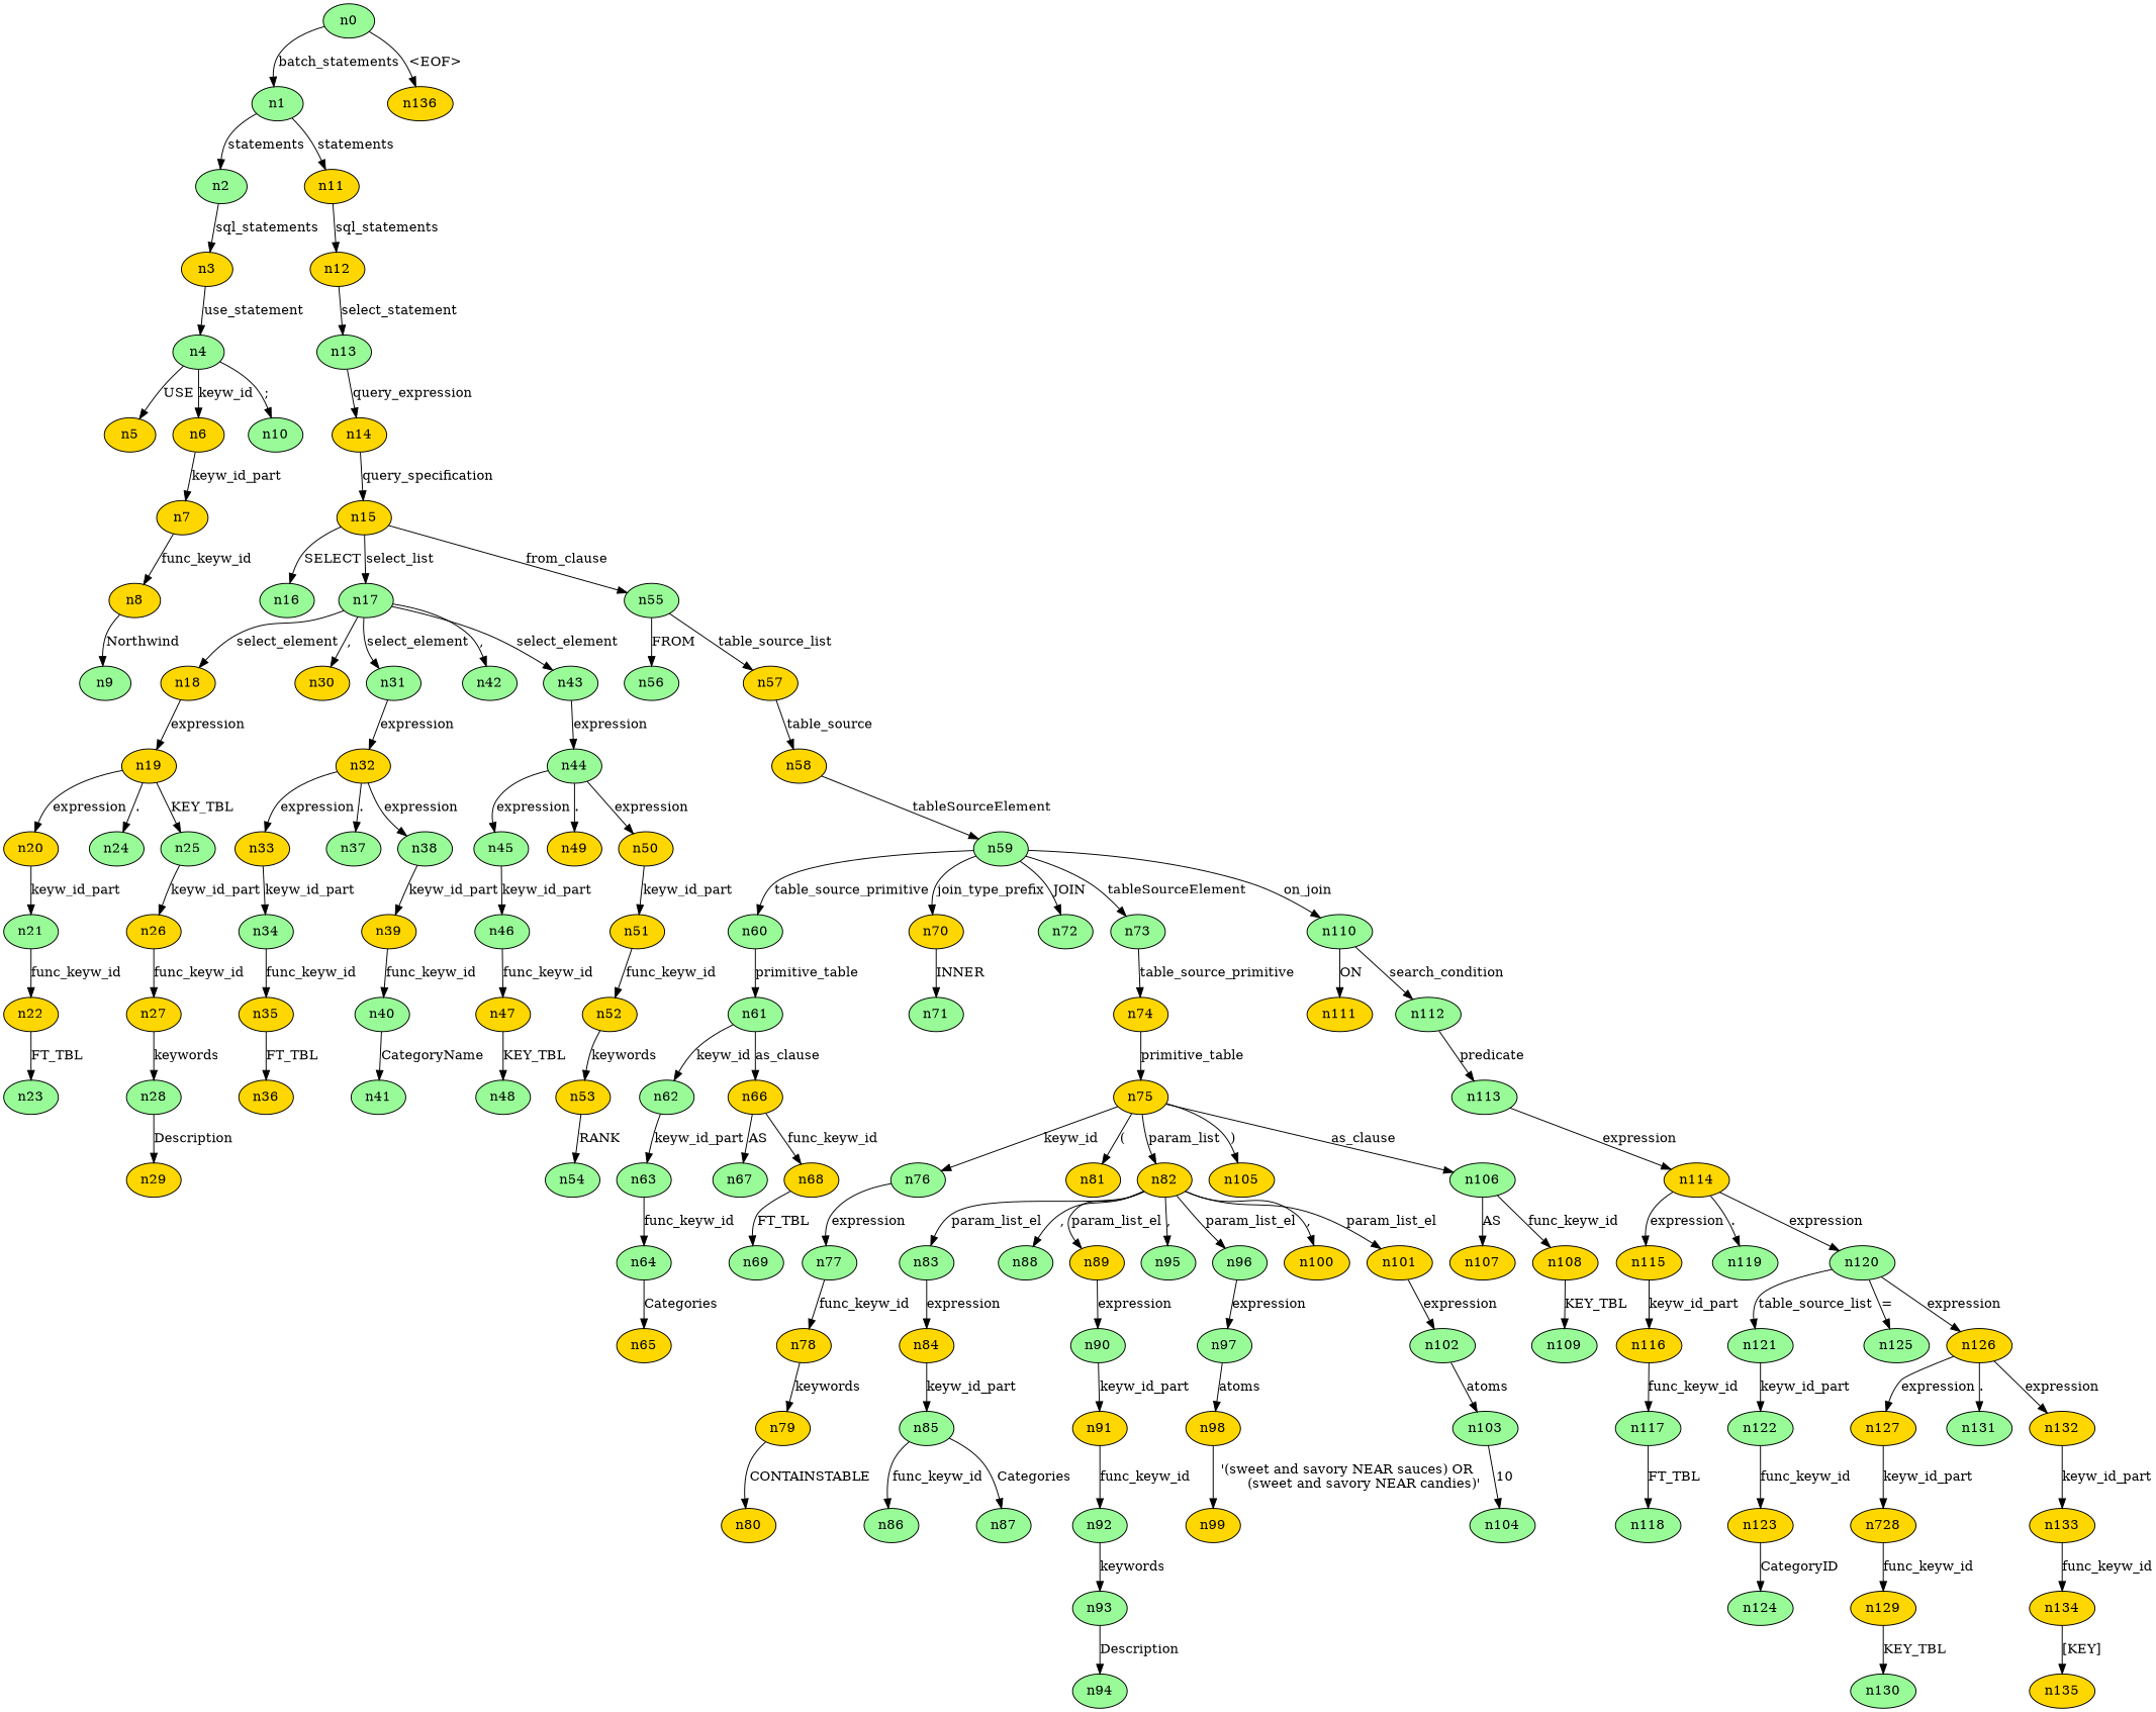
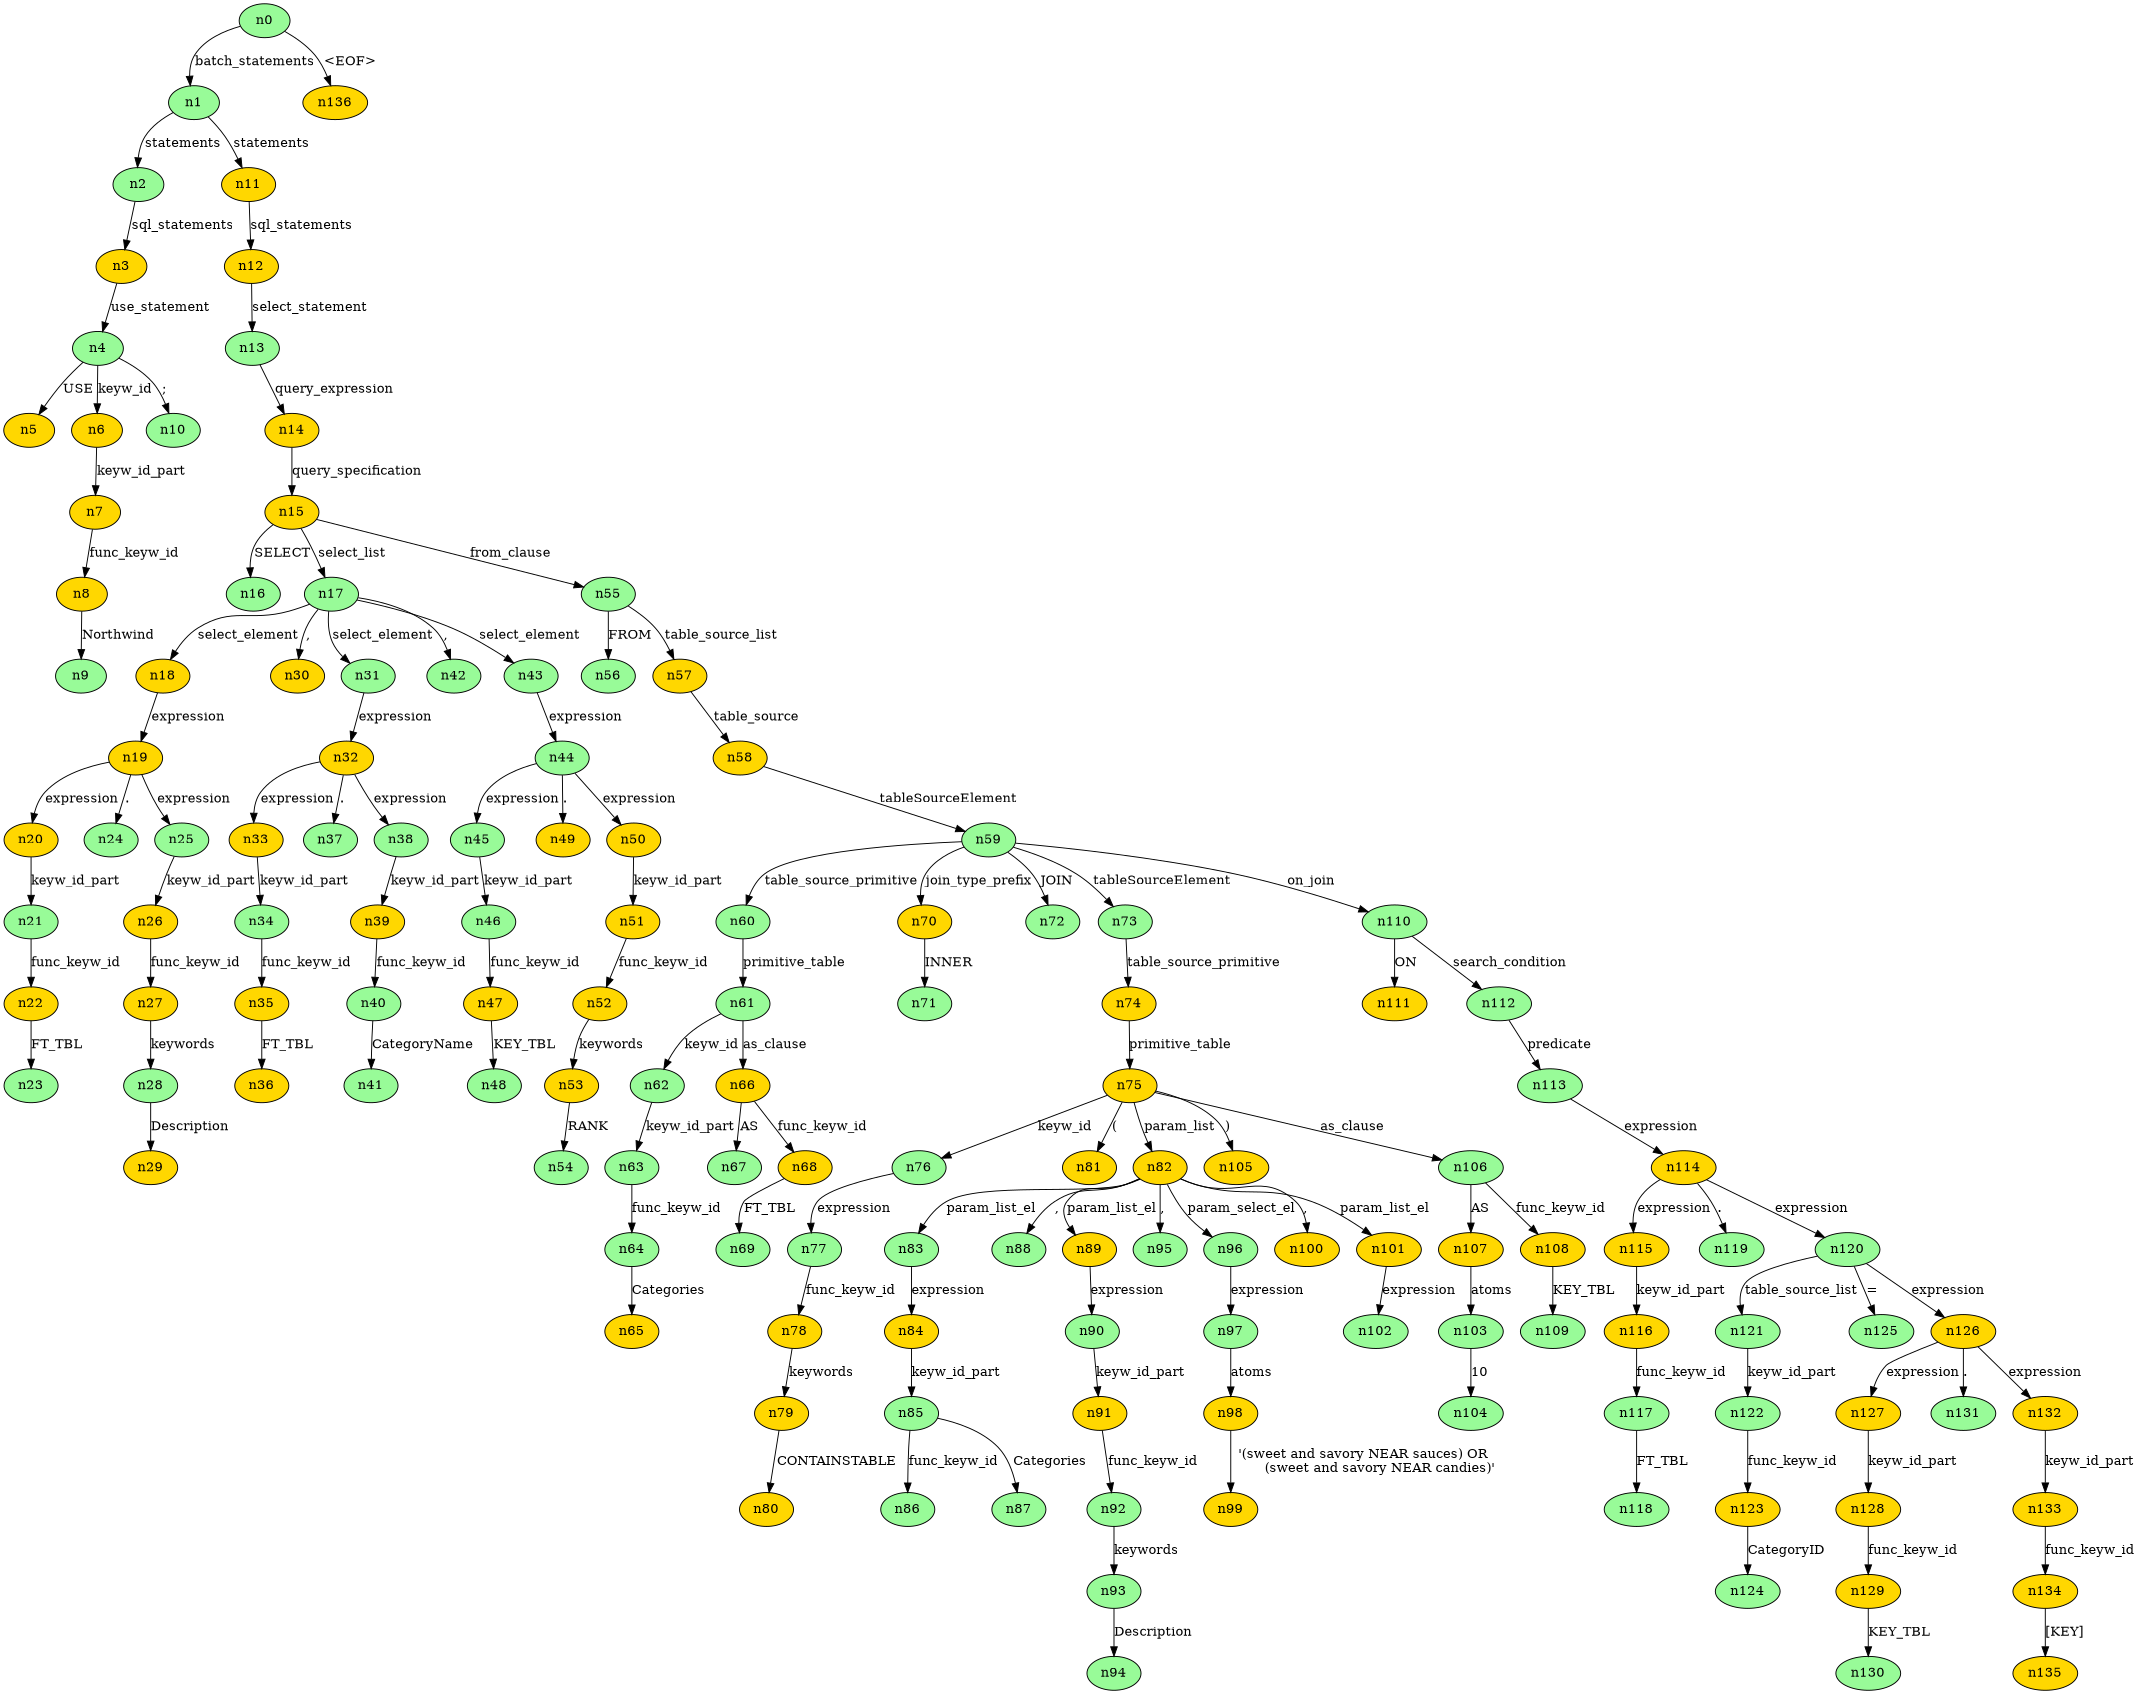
  digraph {
    node [fillcolor=palegreen style=filled]
    n0
    n1
    n136 [fillcolor=gold]
    n2
    n11 [fillcolor=gold]
    n3 [fillcolor=gold]
    n12 [fillcolor=gold]
    n4
    n5 [fillcolor=gold]
    n6 [fillcolor=gold]
    n10
    n7 [fillcolor=gold]
    n8 [fillcolor=gold]
    n9
    n13
    n14 [fillcolor=gold]
    n15 [fillcolor=gold]
    n16
    n17
    n55
    n18 [fillcolor=gold]
    n30 [fillcolor=gold]
    n31
    n42
    n43
    n56
    n57 [fillcolor=gold]
    n19 [fillcolor=gold]
    n32 [fillcolor=gold]
    n44
    n20 [fillcolor=gold]
    n24
    n25
    n21
    n26 [fillcolor=gold]
    n22 [fillcolor=gold]
    n23
    n27 [fillcolor=gold]
    n28
    n29 [fillcolor=gold]
    n33 [fillcolor=gold]
    n37
    n38
    n34
    n39 [fillcolor=gold]
    n35 [fillcolor=gold]
    n36 [fillcolor=gold]
    n40
    n41
    n45
    n49 [fillcolor=gold]
    n50 [fillcolor=gold]
    n46
    n51 [fillcolor=gold]
    n47 [fillcolor=gold]
    n48
    n52 [fillcolor=gold]
    n53 [fillcolor=gold]
    n54
    n58 [fillcolor=gold]
    n59
    n60
    n70 [fillcolor=gold]
    n72
    n73
    n110
    n61
    n71
    n74 [fillcolor=gold]
    n111 [fillcolor=gold]
    n112
    n62
    n66 [fillcolor=gold]
    n63
    n67
    n68 [fillcolor=gold]
    n64
    n65 [fillcolor=gold]
    n69
    n75 [fillcolor=gold]
    n76
    n81 [fillcolor=gold]
    n82 [fillcolor=gold]
    n105 [fillcolor=gold]
    n106
    n77
    n83
    n88
    n89 [fillcolor=gold]
    n95
    n96
    n100 [fillcolor=gold]
    n101 [fillcolor=gold]
    n107 [fillcolor=gold]
    n108 [fillcolor=gold]
    n78 [fillcolor=gold]
    n79 [fillcolor=gold]
    n80 [fillcolor=gold]
    n84 [fillcolor=gold]
    n90
    n97
    n102
    n85
    n86
    n87
    n91 [fillcolor=gold]
    n92
    n93
    n94
    n98 [fillcolor=gold]
    n99 [fillcolor=gold]
    n103
    n104
    n109
    n113
    n114 [fillcolor=gold]
    n115 [fillcolor=gold]
    n119
    n120
    n116 [fillcolor=gold]
    n121
    n125
    n126 [fillcolor=gold]
    n117
    n118
    n122
    n127 [fillcolor=gold]
    n131
    n132 [fillcolor=gold]
    n123 [fillcolor=gold]
    n124
-   n128 [fillcolor=gold label=n728]
+   n128 [fillcolor=gold]
    n133 [fillcolor=gold]
    n129 [fillcolor=gold]
    n130
    n134 [fillcolor=gold]
    n135 [fillcolor=gold]
    n0 -> n1 [label=batch_statements]
    n0 -> n136 [label="<EOF>"]
    n1 -> n2 [label=statements]
    n1 -> n11 [label=statements]
    n2 -> n3 [label=sql_statements]
    n11 -> n12 [label=sql_statements]
    n3 -> n4 [label=use_statement]
    n12 -> n13 [label=select_statement]
    n4 -> n5 [label=USE]
    n4 -> n6 [label=keyw_id]
    n4 -> n10 [label=";"]
    n6 -> n7 [label=keyw_id_part]
    n7 -> n8 [label=func_keyw_id]
    n8 -> n9 [label=Northwind]
    n13 -> n14 [label=query_expression]
    n14 -> n15 [label=query_specification]
    n15 -> n16 [label=SELECT]
    n15 -> n17 [label=select_list]
    n15 -> n55 [label=from_clause]
    n17 -> n18 [label=select_element]
    n17 -> n30 [label=","]
    n17 -> n31 [label=select_element]
    n17 -> n42 [label=","]
    n17 -> n43 [label=select_element]
    n55 -> n56 [label=FROM]
    n55 -> n57 [label=table_source_list]
    n18 -> n19 [label=expression]
    n31 -> n32 [label=expression]
    n43 -> n44 [label=expression]
    n57 -> n58 [label=table_source]
    n19 -> n20 [label=expression]
    n19 -> n24 [label="."]
-   n19 -> n25 [label=KEY_TBL]
+   n19 -> n25 [label=expression]
    n32 -> n33 [label=expression]
    n32 -> n37 [label="."]
    n32 -> n38 [label=expression]
    n44 -> n45 [label=expression]
    n44 -> n49 [label="."]
    n44 -> n50 [label=expression]
    n20 -> n21 [label=keyw_id_part]
    n25 -> n26 [label=keyw_id_part]
    n21 -> n22 [label=func_keyw_id]
    n26 -> n27 [label=func_keyw_id]
    n22 -> n23 [label=FT_TBL]
    n27 -> n28 [label=keywords]
    n28 -> n29 [label=Description]
    n33 -> n34 [label=keyw_id_part]
    n38 -> n39 [label=keyw_id_part]
    n34 -> n35 [label=func_keyw_id]
    n39 -> n40 [label=func_keyw_id]
    n35 -> n36 [label=FT_TBL]
    n40 -> n41 [label=CategoryName]
    n45 -> n46 [label=keyw_id_part]
    n50 -> n51 [label=keyw_id_part]
    n46 -> n47 [label=func_keyw_id]
    n51 -> n52 [label=func_keyw_id]
    n47 -> n48 [label=KEY_TBL]
    n52 -> n53 [label=keywords]
    n53 -> n54 [label=RANK]
    n58 -> n59 [label=tableSourceElement]
    n59 -> n60 [label=table_source_primitive]
    n59 -> n70 [label=join_type_prefix]
    n59 -> n72 [label=JOIN]
    n59 -> n73 [label=tableSourceElement]
    n59 -> n110 [label=on_join]
    n60 -> n61 [label=primitive_table]
    n70 -> n71 [label=INNER]
    n73 -> n74 [label=table_source_primitive]
    n110 -> n111 [label=ON]
    n110 -> n112 [label=search_condition]
    n61 -> n62 [label=keyw_id]
    n61 -> n66 [label=as_clause]
    n74 -> n75 [label=primitive_table]
    n112 -> n113 [label=predicate]
    n62 -> n63 [label=keyw_id_part]
    n66 -> n67 [label=AS]
    n66 -> n68 [label=func_keyw_id]
    n63 -> n64 [label=func_keyw_id]
    n68 -> n69 [label=FT_TBL]
    n64 -> n65 [label=Categories]
    n75 -> n76 [label=keyw_id]
    n75 -> n81 [label="("]
    n75 -> n82 [label=param_list]
    n75 -> n105 [label=")"]
    n75 -> n106 [label=as_clause]
    n76 -> n77 [label=expression]
    n82 -> n83 [label=param_list_el]
    n82 -> n88 [label=","]
    n82 -> n89 [label=param_list_el]
    n82 -> n95 [label=","]
-   n82 -> n96 [label=param_list_el]
+   n82 -> n96 [label=param_select_el]
    n82 -> n100 [label=","]
    n82 -> n101 [label=param_list_el]
    n106 -> n107 [label=AS]
    n106 -> n108 [label=func_keyw_id]
    n77 -> n78 [label=func_keyw_id]
    n83 -> n84 [label=expression]
    n89 -> n90 [label=expression]
    n96 -> n97 [label=expression]
    n101 -> n102 [label=expression]
    n108 -> n109 [label=KEY_TBL]
    n78 -> n79 [label=keywords]
    n79 -> n80 [label=CONTAINSTABLE]
    n84 -> n85 [label=keyw_id_part]
    n90 -> n91 [label=keyw_id_part]
    n97 -> n98 [label=atoms]
-   n102 -> n103 [label=atoms]
+   n107 -> n103 [label=atoms]
    n85 -> n86 [label=func_keyw_id]
    n85 -> n87 [label=Categories]
    n91 -> n92 [label=func_keyw_id]
    n92 -> n93 [label=keywords]
    n93 -> n94 [label=Description]
    n98 -> n99 [label="'(sweet and savory NEAR sauces) OR\n        (sweet and savory NEAR candies)'"]
    n103 -> n104 [label=10]
    n113 -> n114 [label=expression]
    n114 -> n115 [label=expression]
    n114 -> n119 [label="."]
    n114 -> n120 [label=expression]
    n115 -> n116 [label=keyw_id_part]
    n120 -> n121 [label=table_source_list]
    n120 -> n125 [label="="]
    n120 -> n126 [label=expression]
    n116 -> n117 [label=func_keyw_id]
    n121 -> n122 [label=keyw_id_part]
    n126 -> n127 [label=expression]
    n126 -> n131 [label="."]
    n126 -> n132 [label=expression]
    n117 -> n118 [label=FT_TBL]
    n122 -> n123 [label=func_keyw_id]
    n127 -> n128 [label=keyw_id_part]
    n132 -> n133 [label=keyw_id_part]
    n123 -> n124 [label=CategoryID]
    n128 -> n129 [label=func_keyw_id]
    n133 -> n134 [label=func_keyw_id]
    n129 -> n130 [label=KEY_TBL]
    n134 -> n135 [label="[KEY]"]
  }
